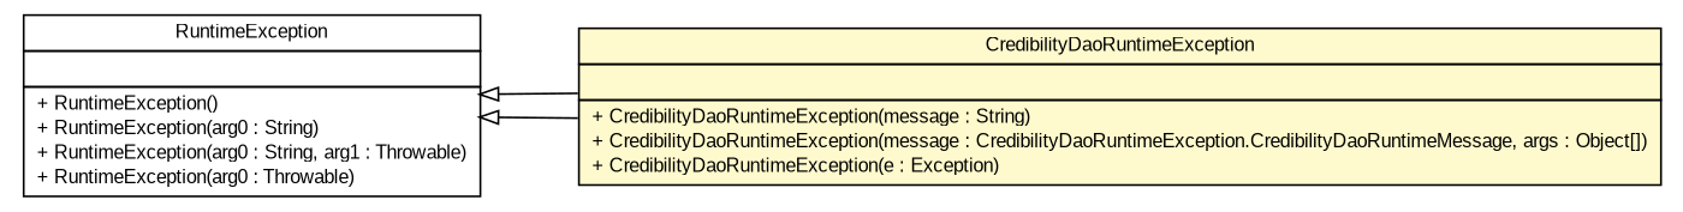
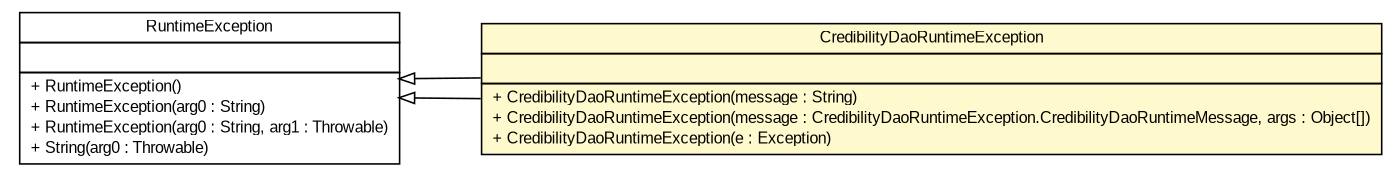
  digraph {
    nodesep=0.25
    ranksep=0.5
    rankdir=LR
    node [fontcolor=black fontname=arial fontsize=10.0 shape=plaintext]
    edge [arrowtail=empty dir=back fontname=arial fontsize=10 headport=p labelfontname=arial labelfontsize=10 tailport=p]
    n1 [label=<<table title="gov.sandia.cf.dao.CredibilityDaoRuntimeException" border="0" cellborder="1" cellspacing="0" cellpadding="2" port="p" bgcolor="lemonChiffon" href="./CredibilityDaoRuntimeException.html"> 		<tr><td><table border="0" cellspacing="0" cellpadding="1"> <tr><td align="center" balign="center"> CredibilityDaoRuntimeException </td></tr> 		</table></td></tr> 		<tr><td><table border="0" cellspacing="0" cellpadding="1"> <tr><td align="left" balign="left">  </td></tr> 		</table></td></tr> 		<tr><td><table border="0" cellspacing="0" cellpadding="1"> <tr><td align="left" balign="left"> + CredibilityDaoRuntimeException(message : String) </td></tr> <tr><td align="left" balign="left"> + CredibilityDaoRuntimeException(message : CredibilityDaoRuntimeException.CredibilityDaoRuntimeMessage, args : Object[]) </td></tr> <tr><td align="left" balign="left"> + CredibilityDaoRuntimeException(e : Exception) </td></tr> 		</table></td></tr> 		</table>>]
-   n2 [label=<<table title="java.lang.RuntimeException" border="0" cellborder="1" cellspacing="0" cellpadding="2" port="p" href="http://java.sun.com/j2se/1.4.2/docs/api/java/lang/RuntimeException.html"> 		<tr><td><table border="0" cellspacing="0" cellpadding="1"> <tr><td align="center" balign="center"> RuntimeException </td></tr> 		</table></td></tr> 		<tr><td><table border="0" cellspacing="0" cellpadding="1"> <tr><td align="left" balign="left">  </td></tr> 		</table></td></tr> 		<tr><td><table border="0" cellspacing="0" cellpadding="1"> <tr><td align="left" balign="left"> + RuntimeException() </td></tr> <tr><td align="left" balign="left"> + RuntimeException(arg0 : String) </td></tr> <tr><td align="left" balign="left"> + RuntimeException(arg0 : String, arg1 : Throwable) </td></tr> <tr><td align="left" balign="left"> + RuntimeException(arg0 : Throwable) </td></tr> 		</table></td></tr> 		</table>>]
+   n2 [label=<<table title="java.lang.RuntimeException" border="0" cellborder="1" cellspacing="0" cellpadding="2" port="p" href="http://java.sun.com/j2se/1.4.2/docs/api/java/lang/RuntimeException.html"> 		<tr><td><table border="0" cellspacing="0" cellpadding="1"> <tr><td align="center" balign="center"> RuntimeException </td></tr> 		</table></td></tr> 		<tr><td><table border="0" cellspacing="0" cellpadding="1"> <tr><td align="left" balign="left">  </td></tr> 		</table></td></tr> 		<tr><td><table border="0" cellspacing="0" cellpadding="1"> <tr><td align="left" balign="left"> + RuntimeException() </td></tr> <tr><td align="left" balign="left"> + RuntimeException(arg0 : String) </td></tr> <tr><td align="left" balign="left"> + RuntimeException(arg0 : String, arg1 : Throwable) </td></tr> <tr><td align="left" balign="left"> + String(arg0 : Throwable) </td></tr> 		</table></td></tr> 		</table>>]
    n2 -> n1
    n2 -> n1
  }
